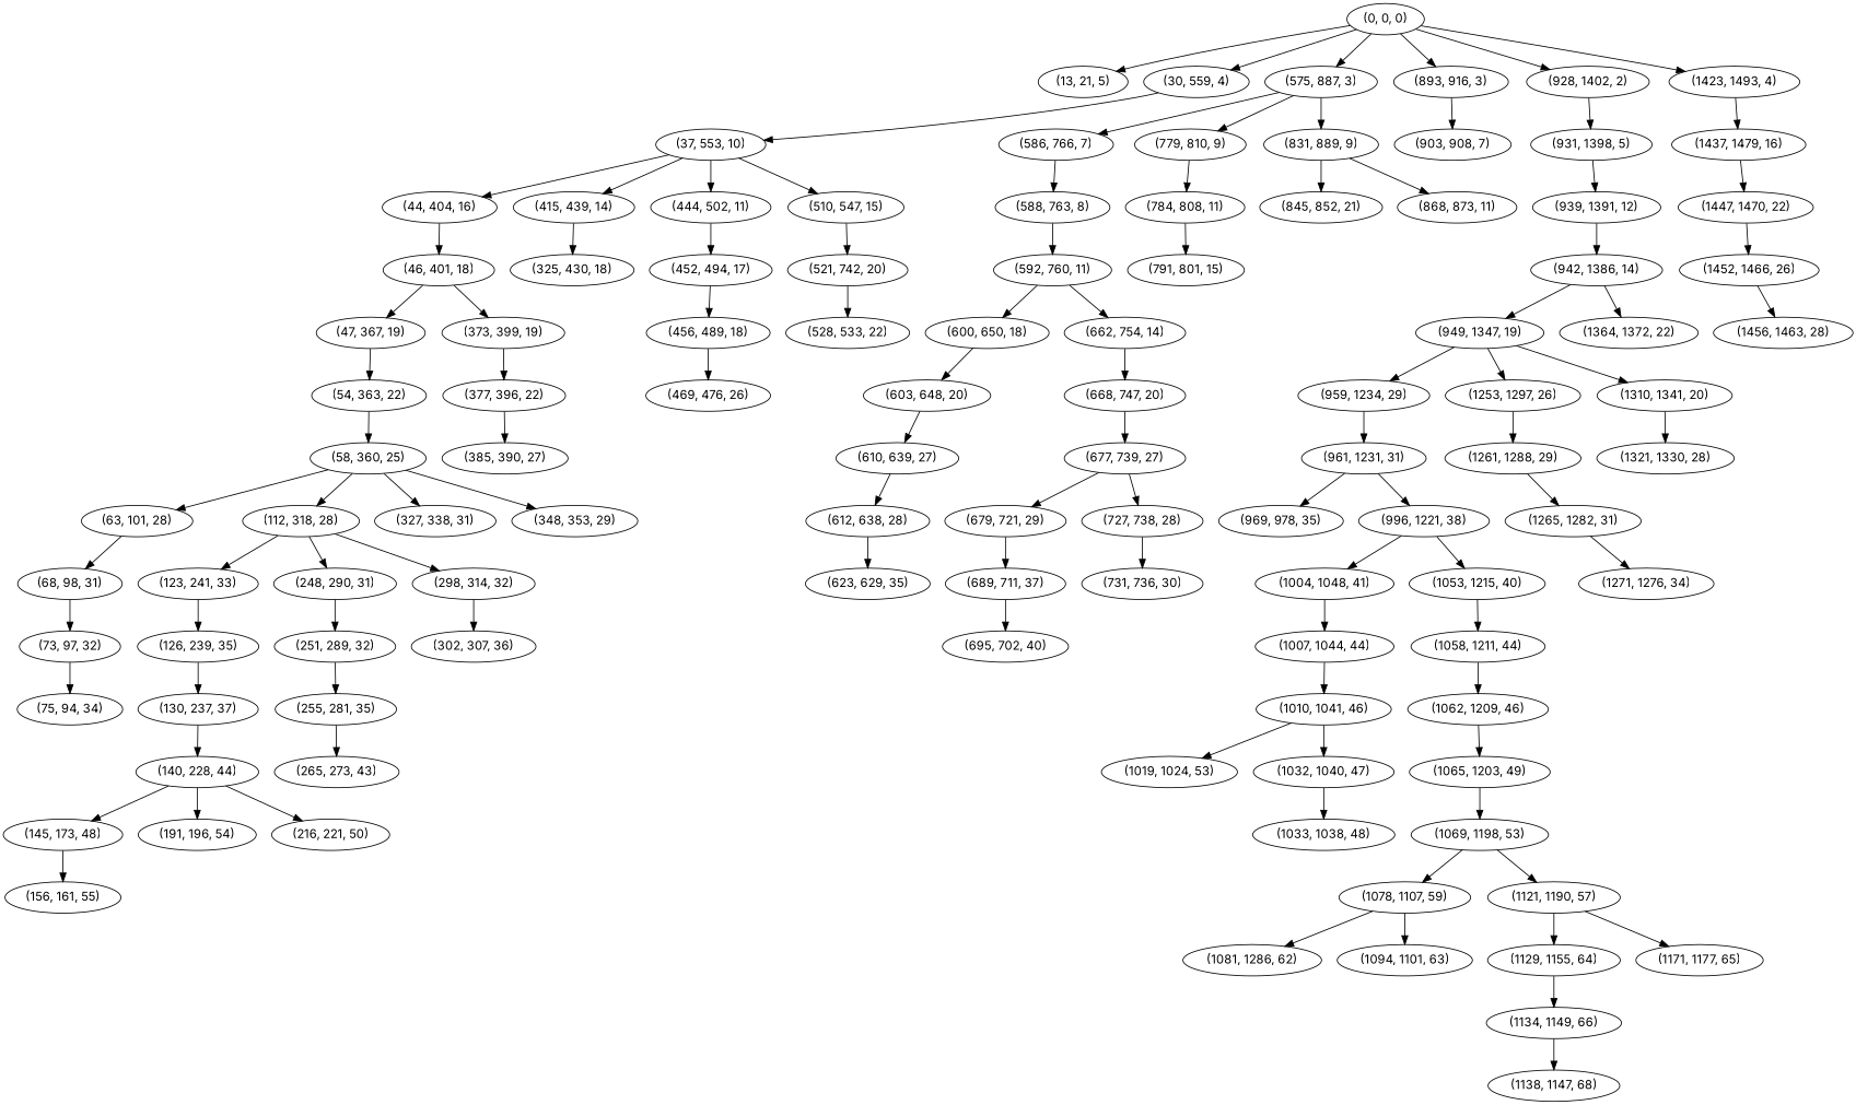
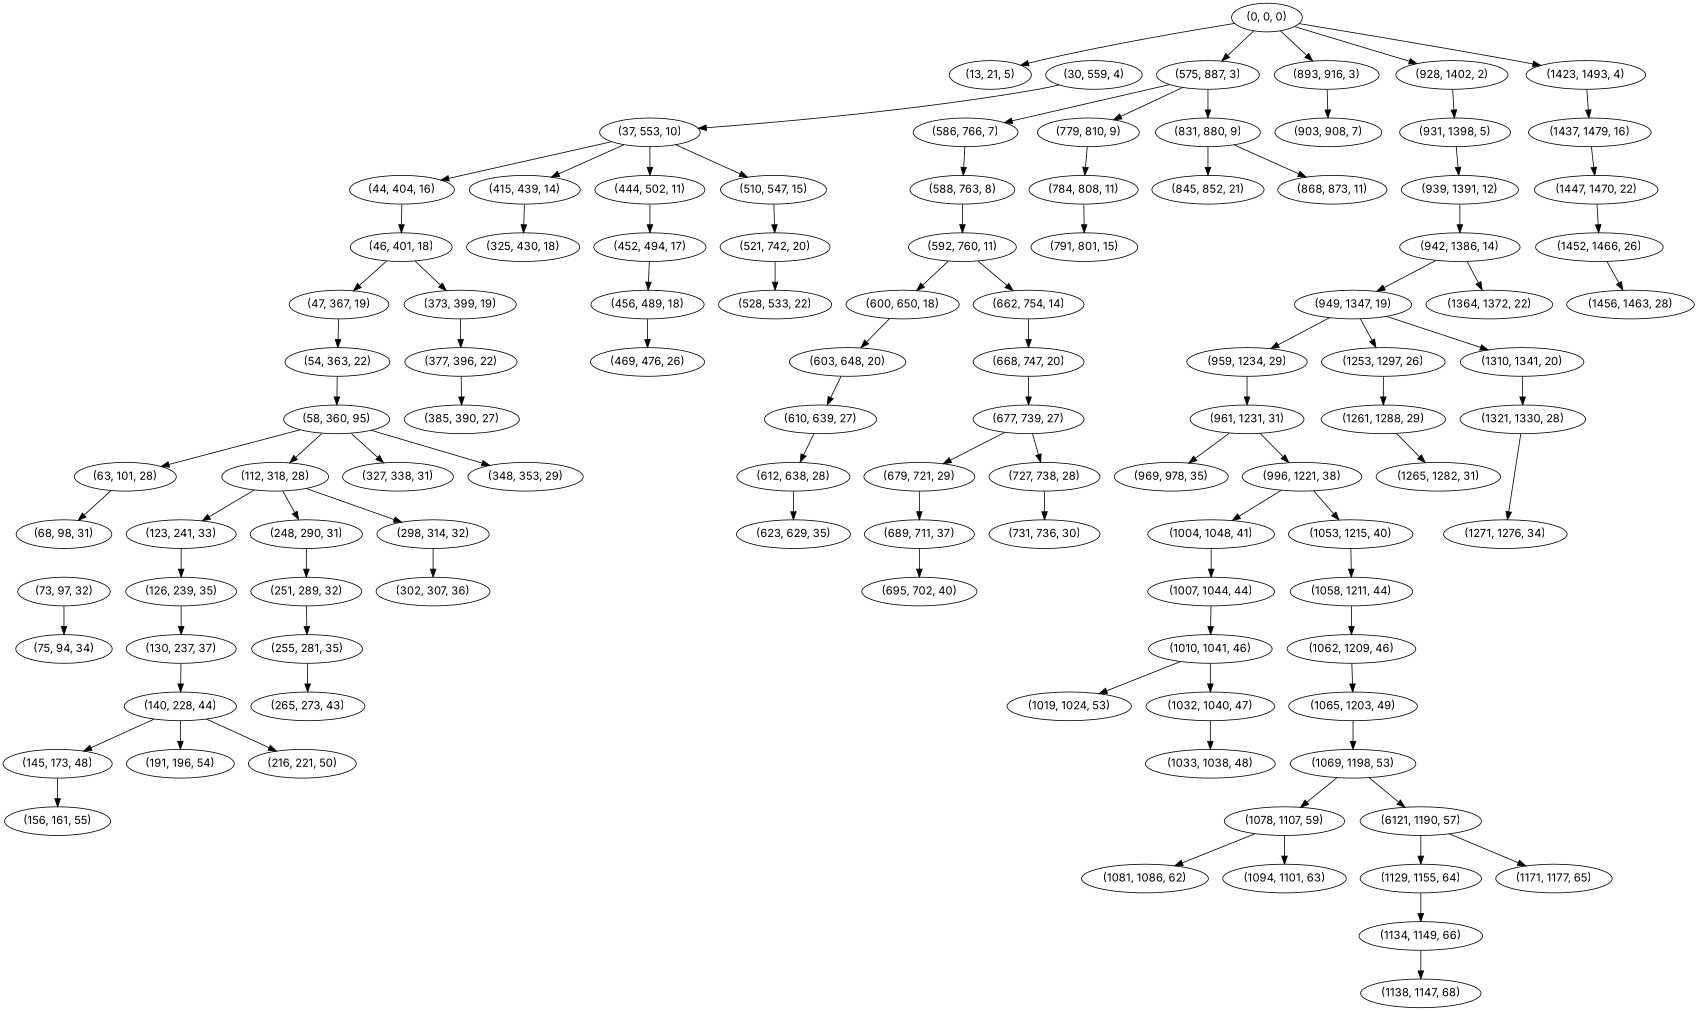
  digraph {
    fontname=Inter
    node [fontname=Inter]
    edge [fontname=Inter]
    "(0, 0, 0)"
    "(13, 21, 5)"
    "(30, 559, 4)"
    "(575, 887, 3)"
    "(893, 916, 3)"
    "(928, 1402, 2)"
    "(1423, 1493, 4)"
    "(37, 553, 10)"
    "(586, 766, 7)"
    "(779, 810, 9)"
-   "(831, 880, 9)" [label="(831, 889, 9)"]
+   "(831, 880, 9)"
    "(903, 908, 7)"
    "(931, 1398, 5)"
    "(1437, 1479, 16)"
    "(44, 404, 16)"
    "(415, 439, 14)"
    "(444, 502, 11)"
    "(510, 547, 15)"
    "(46, 401, 18)"
    n20 [label="(325, 430, 18)"]
    "(452, 494, 17)"
    n22 [label="(521, 742, 20)"]
    "(47, 367, 19)"
    "(373, 399, 19)"
    "(54, 363, 22)"
    "(377, 396, 22)"
-   "(58, 360, 25)"
+   "(58, 360, 25)" [label="(58, 360, 95)"]
    "(63, 101, 28)"
    "(112, 318, 28)"
    "(327, 338, 31)"
    "(348, 353, 29)"
    "(68, 98, 31)"
    "(123, 241, 33)"
    "(248, 290, 31)"
    "(298, 314, 32)"
    "(73, 97, 32)"
    "(75, 94, 34)"
    "(126, 239, 35)"
    "(251, 289, 32)"
    "(302, 307, 36)"
    "(130, 237, 37)"
    "(140, 228, 44)"
    "(145, 173, 48)"
    "(191, 196, 54)"
    "(216, 221, 50)"
    "(156, 161, 55)"
    "(255, 281, 35)"
    "(265, 273, 43)"
    "(385, 390, 27)"
    "(456, 489, 18)"
    "(469, 476, 26)"
    "(528, 533, 22)"
    "(588, 763, 8)"
    "(784, 808, 11)"
    "(845, 852, 21)"
    "(868, 873, 11)"
    "(592, 760, 11)"
    "(600, 650, 18)"
    "(662, 754, 14)"
    "(603, 648, 20)"
    "(668, 747, 20)"
    "(610, 639, 27)"
    "(612, 638, 28)"
    "(623, 629, 35)"
    "(677, 739, 27)"
    "(679, 721, 29)"
    "(727, 738, 28)"
    "(689, 711, 37)"
    "(731, 736, 30)"
    "(695, 702, 40)"
    "(791, 801, 15)"
    "(939, 1391, 12)"
    "(942, 1386, 14)"
    "(949, 1347, 19)"
    "(1364, 1372, 22)"
    "(959, 1234, 29)"
    "(1253, 1297, 26)"
    "(1310, 1341, 20)"
    "(961, 1231, 31)"
    "(1261, 1288, 29)"
    "(1321, 1330, 28)"
    "(969, 978, 35)"
    "(996, 1221, 38)"
    "(1004, 1048, 41)"
    "(1053, 1215, 40)"
    "(1007, 1044, 44)"
    "(1058, 1211, 44)"
    "(1010, 1041, 46)"
    "(1019, 1024, 53)"
    "(1032, 1040, 47)"
    "(1033, 1038, 48)"
    "(1062, 1209, 46)"
    "(1065, 1203, 49)"
    "(1069, 1198, 53)"
    "(1078, 1107, 59)"
-   "(1121, 1190, 57)"
-   "(1081, 1086, 62)" [label="(1081, 1286, 62)"]
+   "(1121, 1190, 57)" [label="(6121, 1190, 57)"]
+   "(1081, 1086, 62)"
    "(1094, 1101, 63)"
    "(1129, 1155, 64)"
    "(1171, 1177, 65)"
    "(1134, 1149, 66)"
    "(1138, 1147, 68)"
    "(1265, 1282, 31)"
    "(1271, 1276, 34)"
    "(1447, 1470, 22)"
    "(1452, 1466, 26)"
    "(1456, 1463, 28)"
    "(0, 0, 0)" -> "(13, 21, 5)"
-   "(0, 0, 0)" -> "(30, 559, 4)"
    "(0, 0, 0)" -> "(575, 887, 3)"
    "(0, 0, 0)" -> "(893, 916, 3)"
    "(0, 0, 0)" -> "(928, 1402, 2)"
    "(0, 0, 0)" -> "(1423, 1493, 4)"
    "(30, 559, 4)" -> "(37, 553, 10)"
    "(575, 887, 3)" -> "(586, 766, 7)"
    "(575, 887, 3)" -> "(779, 810, 9)"
    "(575, 887, 3)" -> "(831, 880, 9)"
    "(893, 916, 3)" -> "(903, 908, 7)"
    "(928, 1402, 2)" -> "(931, 1398, 5)"
    "(1423, 1493, 4)" -> "(1437, 1479, 16)"
    "(37, 553, 10)" -> "(44, 404, 16)"
    "(37, 553, 10)" -> "(415, 439, 14)"
    "(37, 553, 10)" -> "(444, 502, 11)"
    "(37, 553, 10)" -> "(510, 547, 15)"
    "(586, 766, 7)" -> "(588, 763, 8)"
    "(779, 810, 9)" -> "(784, 808, 11)"
    "(831, 880, 9)" -> "(845, 852, 21)"
    "(831, 880, 9)" -> "(868, 873, 11)"
    "(931, 1398, 5)" -> "(939, 1391, 12)"
    "(1437, 1479, 16)" -> "(1447, 1470, 22)"
    "(44, 404, 16)" -> "(46, 401, 18)"
    "(415, 439, 14)" -> n20
    "(444, 502, 11)" -> "(452, 494, 17)"
    "(510, 547, 15)" -> n22
    "(46, 401, 18)" -> "(47, 367, 19)"
    "(46, 401, 18)" -> "(373, 399, 19)"
    "(452, 494, 17)" -> "(456, 489, 18)"
    n22 -> "(528, 533, 22)"
    "(47, 367, 19)" -> "(54, 363, 22)"
    "(373, 399, 19)" -> "(377, 396, 22)"
    "(54, 363, 22)" -> "(58, 360, 25)"
    "(377, 396, 22)" -> "(385, 390, 27)"
    "(58, 360, 25)" -> "(63, 101, 28)"
    "(58, 360, 25)" -> "(112, 318, 28)"
    "(58, 360, 25)" -> "(327, 338, 31)"
    "(58, 360, 25)" -> "(348, 353, 29)"
    "(63, 101, 28)" -> "(68, 98, 31)"
    "(112, 318, 28)" -> "(123, 241, 33)"
    "(112, 318, 28)" -> "(248, 290, 31)"
    "(112, 318, 28)" -> "(298, 314, 32)"
-   "(68, 98, 31)" -> "(73, 97, 32)"
    "(123, 241, 33)" -> "(126, 239, 35)"
    "(248, 290, 31)" -> "(251, 289, 32)"
    "(298, 314, 32)" -> "(302, 307, 36)"
    "(73, 97, 32)" -> "(75, 94, 34)"
    "(126, 239, 35)" -> "(130, 237, 37)"
    "(251, 289, 32)" -> "(255, 281, 35)"
    "(130, 237, 37)" -> "(140, 228, 44)"
    "(140, 228, 44)" -> "(145, 173, 48)"
    "(140, 228, 44)" -> "(191, 196, 54)"
    "(140, 228, 44)" -> "(216, 221, 50)"
    "(145, 173, 48)" -> "(156, 161, 55)"
    "(255, 281, 35)" -> "(265, 273, 43)"
    "(456, 489, 18)" -> "(469, 476, 26)"
    "(588, 763, 8)" -> "(592, 760, 11)"
    "(784, 808, 11)" -> "(791, 801, 15)"
    "(592, 760, 11)" -> "(600, 650, 18)"
    "(592, 760, 11)" -> "(662, 754, 14)"
    "(600, 650, 18)" -> "(603, 648, 20)"
    "(662, 754, 14)" -> "(668, 747, 20)"
    "(603, 648, 20)" -> "(610, 639, 27)"
    "(668, 747, 20)" -> "(677, 739, 27)"
    "(610, 639, 27)" -> "(612, 638, 28)"
    "(612, 638, 28)" -> "(623, 629, 35)"
    "(677, 739, 27)" -> "(679, 721, 29)"
    "(677, 739, 27)" -> "(727, 738, 28)"
    "(679, 721, 29)" -> "(689, 711, 37)"
    "(727, 738, 28)" -> "(731, 736, 30)"
    "(689, 711, 37)" -> "(695, 702, 40)"
    "(939, 1391, 12)" -> "(942, 1386, 14)"
    "(942, 1386, 14)" -> "(949, 1347, 19)"
    "(942, 1386, 14)" -> "(1364, 1372, 22)"
    "(949, 1347, 19)" -> "(959, 1234, 29)"
    "(949, 1347, 19)" -> "(1253, 1297, 26)"
    "(949, 1347, 19)" -> "(1310, 1341, 20)"
    "(959, 1234, 29)" -> "(961, 1231, 31)"
    "(1253, 1297, 26)" -> "(1261, 1288, 29)"
    "(1310, 1341, 20)" -> "(1321, 1330, 28)"
    "(961, 1231, 31)" -> "(969, 978, 35)"
    "(961, 1231, 31)" -> "(996, 1221, 38)"
    "(1261, 1288, 29)" -> "(1265, 1282, 31)"
    "(996, 1221, 38)" -> "(1004, 1048, 41)"
    "(996, 1221, 38)" -> "(1053, 1215, 40)"
    "(1004, 1048, 41)" -> "(1007, 1044, 44)"
    "(1053, 1215, 40)" -> "(1058, 1211, 44)"
    "(1007, 1044, 44)" -> "(1010, 1041, 46)"
    "(1058, 1211, 44)" -> "(1062, 1209, 46)"
    "(1010, 1041, 46)" -> "(1019, 1024, 53)"
    "(1010, 1041, 46)" -> "(1032, 1040, 47)"
    "(1032, 1040, 47)" -> "(1033, 1038, 48)"
    "(1062, 1209, 46)" -> "(1065, 1203, 49)"
    "(1065, 1203, 49)" -> "(1069, 1198, 53)"
    "(1069, 1198, 53)" -> "(1078, 1107, 59)"
    "(1069, 1198, 53)" -> "(1121, 1190, 57)"
    "(1078, 1107, 59)" -> "(1081, 1086, 62)"
    "(1078, 1107, 59)" -> "(1094, 1101, 63)"
    "(1121, 1190, 57)" -> "(1129, 1155, 64)"
    "(1121, 1190, 57)" -> "(1171, 1177, 65)"
    "(1129, 1155, 64)" -> "(1134, 1149, 66)"
    "(1134, 1149, 66)" -> "(1138, 1147, 68)"
-   "(1265, 1282, 31)" -> "(1271, 1276, 34)"
+   "(1321, 1330, 28)" -> "(1271, 1276, 34)"
    "(1447, 1470, 22)" -> "(1452, 1466, 26)"
    "(1452, 1466, 26)" -> "(1456, 1463, 28)"
  }
